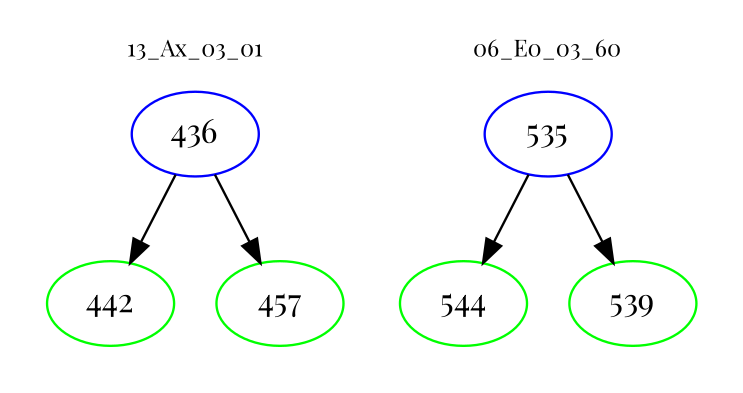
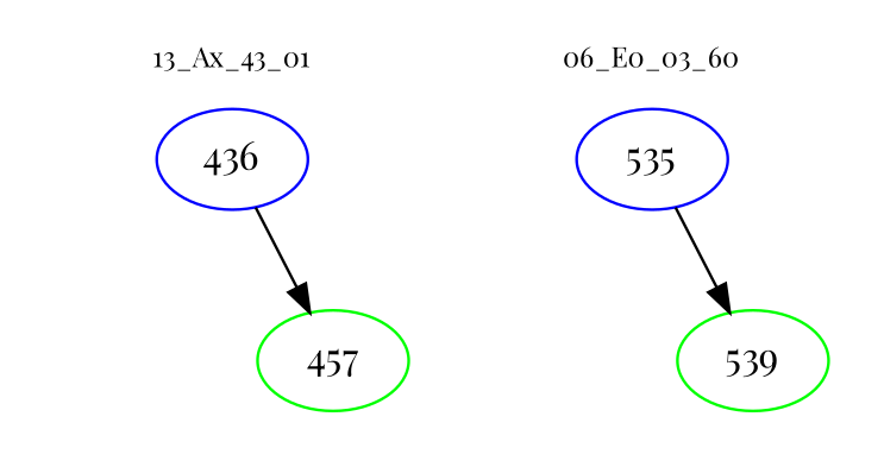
  digraph {
    fontname="Playfair Display"
    node [color=green fontname="Playfair Display"]
    edge [color=black fontname="Playfair Display"]
    n1 [color=blue label=436]
-   n2 [label=442]
    n3 [label=457]
    n4 [color=blue label=535]
-   n5 [label=544]
    n6 [label=539]
    subgraph cluster_1 {
      color=white
      fontsize=10
-     label="13_Ax_03_01"
+     label="13_Ax_43_01"
      n1
-     n2
      n3
    }
    subgraph cluster_2 {
      color=white
      fontsize=10
      label="06_E0_03_60"
      n4
-     n5
      n6
    }
-   n1 -> n2
    n1 -> n3
-   n4 -> n5
    n4 -> n6
  }
